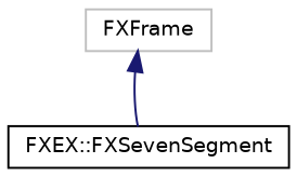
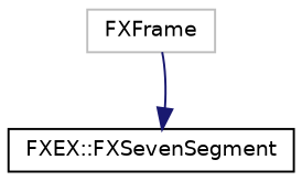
  digraph {
    rankdir=TB
    node [fillcolor=white fontname=Helvetica fontsize=10 shape=record style=filled]
    n1 [color=grey75 height=0.2 label=FXFrame width=0.4]
    n2 [color=black height=0.2 label="FXEX::FXSevenSegment" width=0.4]
-   n1 -> n2 [color=midnightblue dir=back fontname=Helvetica fontsize=10 labelfontname=Helvetica labelfontsize=10 style=solid]
+   n2 -> n1 [color=midnightblue dir=back fontname=Helvetica fontsize=10 labelfontname=Helvetica labelfontsize=10 style=solid]
  }
